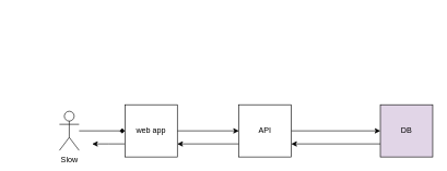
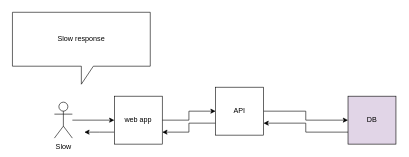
  <mxCell id="0" />
  <mxCell id="1" parent="0" />
  <mxCell id="2" style="edgeStyle=orthogonalEdgeStyle;rounded=0;orthogonalLoop=1;jettySize=auto;html=1;entryX=0;entryY=0.5;entryDx=0;entryDy=0;" parent="1" source="4" target="9" edge="1"><mxGeometry relative="1" as="geometry" /></mxCell>
  <mxCell id="3" style="edgeStyle=orthogonalEdgeStyle;rounded=0;orthogonalLoop=1;jettySize=auto;html=1;exitX=0;exitY=0.75;exitDx=0;exitDy=0;" parent="1" source="4" edge="1"><mxGeometry relative="1" as="geometry"><mxPoint x="140" y="220" as="targetPoint" /></mxGeometry></mxCell>
  <mxCell id="4" value="web app" style="whiteSpace=wrap;html=1;aspect=fixed;" parent="1" vertex="1"><mxGeometry x="190" y="160" width="80" height="80" as="geometry" /></mxCell>
- <mxCell id="5" style="edgeStyle=orthogonalEdgeStyle;rounded=0;orthogonalLoop=1;jettySize=auto;html=1;entryX=0;entryY=0.5;entryDx=0;entryDy=0;endArrow=diamond;" parent="1" source="6" target="4" edge="1"><mxGeometry relative="1" as="geometry" /></mxCell>
+ <mxCell id="5" style="edgeStyle=orthogonalEdgeStyle;rounded=0;orthogonalLoop=1;jettySize=auto;html=1;entryX=0;entryY=0.5;entryDx=0;entryDy=0;" parent="1" source="6" target="4" edge="1"><mxGeometry relative="1" as="geometry" /></mxCell>
  <mxCell id="6" value="Slow" style="shape=umlActor;verticalLabelPosition=bottom;verticalAlign=top;html=1;outlineConnect=0;" parent="1" vertex="1"><mxGeometry x="90" y="170" width="30" height="60" as="geometry" /></mxCell>
  <mxCell id="7" style="edgeStyle=orthogonalEdgeStyle;rounded=0;orthogonalLoop=1;jettySize=auto;html=1;" parent="1" source="9" target="11" edge="1"><mxGeometry relative="1" as="geometry" /></mxCell>
  <mxCell id="8" style="edgeStyle=orthogonalEdgeStyle;rounded=0;orthogonalLoop=1;jettySize=auto;html=1;exitX=0;exitY=0.75;exitDx=0;exitDy=0;entryX=1;entryY=0.75;entryDx=0;entryDy=0;" parent="1" source="9" target="4" edge="1"><mxGeometry relative="1" as="geometry" /></mxCell>
- <mxCell id="9" value="API" style="whiteSpace=wrap;html=1;aspect=fixed;" parent="1" vertex="1"><mxGeometry x="364" y="160" width="80" height="80" as="geometry" /></mxCell>
+ <mxCell id="9" value="API" style="whiteSpace=wrap;html=1;aspect=fixed;" parent="1" vertex="1"><mxGeometry x="359" y="145" width="80" height="80" as="geometry" /></mxCell>
  <mxCell id="10" style="edgeStyle=orthogonalEdgeStyle;rounded=0;orthogonalLoop=1;jettySize=auto;html=1;exitX=0;exitY=0.75;exitDx=0;exitDy=0;entryX=1;entryY=0.75;entryDx=0;entryDy=0;" parent="1" source="11" target="9" edge="1"><mxGeometry relative="1" as="geometry"><mxPoint x="490" y="220" as="targetPoint" /></mxGeometry></mxCell>
  <mxCell id="11" value="DB" style="whiteSpace=wrap;html=1;aspect=fixed;fillColor=#e1d5e7;" parent="1" vertex="1"><mxGeometry x="580" y="160" width="80" height="80" as="geometry" /></mxCell>
+ <mxCell id="12" value="Slow response" style="shape=callout;whiteSpace=wrap;html=1;perimeter=calloutPerimeter;" parent="1" vertex="1"><mxGeometry x="20" y="20" width="230" height="120" as="geometry" /></mxCell>
